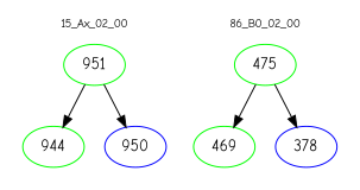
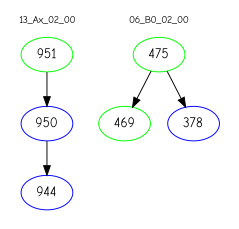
  digraph {
    fontname="Comic Neue"
    node [color=green fontname="Comic Neue"]
    edge [color=black fontname="Comic Neue"]
    n1 [label=951]
-   n2 [label=944]
+   n2 [color=blue label=944]
    n3 [color=blue label=950]
    n4 [label=475]
    n5 [label=469]
    n6 [color=blue label=378]
    subgraph cluster_1 {
      color=white
      fontsize=10
-     label="15_Ax_02_00"
+     label="13_Ax_02_00"
      n1
      n2
      n3
    }
    subgraph cluster_2 {
      color=white
      fontsize=10
-     label="86_B0_02_00"
+     label="06_B0_02_00"
      n4
      n5
      n6
    }
-   n1 -> n2
+   n3 -> n2
    n1 -> n3
    n4 -> n5
    n4 -> n6
  }
